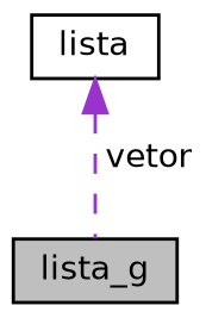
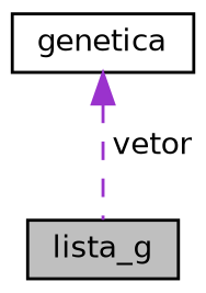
  digraph {
    node [color=black fontname=Helvetica fontsize=10 shape=record style=filled]
    n1 [fillcolor=grey75 fontcolor=black height=0.2 label=lista_g width=0.4]
-   n2 [fillcolor=white height=0.2 label=lista width=0.4]
+   n2 [fillcolor=white height=0.2 label=genetica width=0.4]
    n2 -> n1 [color=darkorchid3 dir=back fontname=Helvetica fontsize=10 label=" vetor" labelfontname=Helvetica labelfontsize=10 style=dashed]
  }
